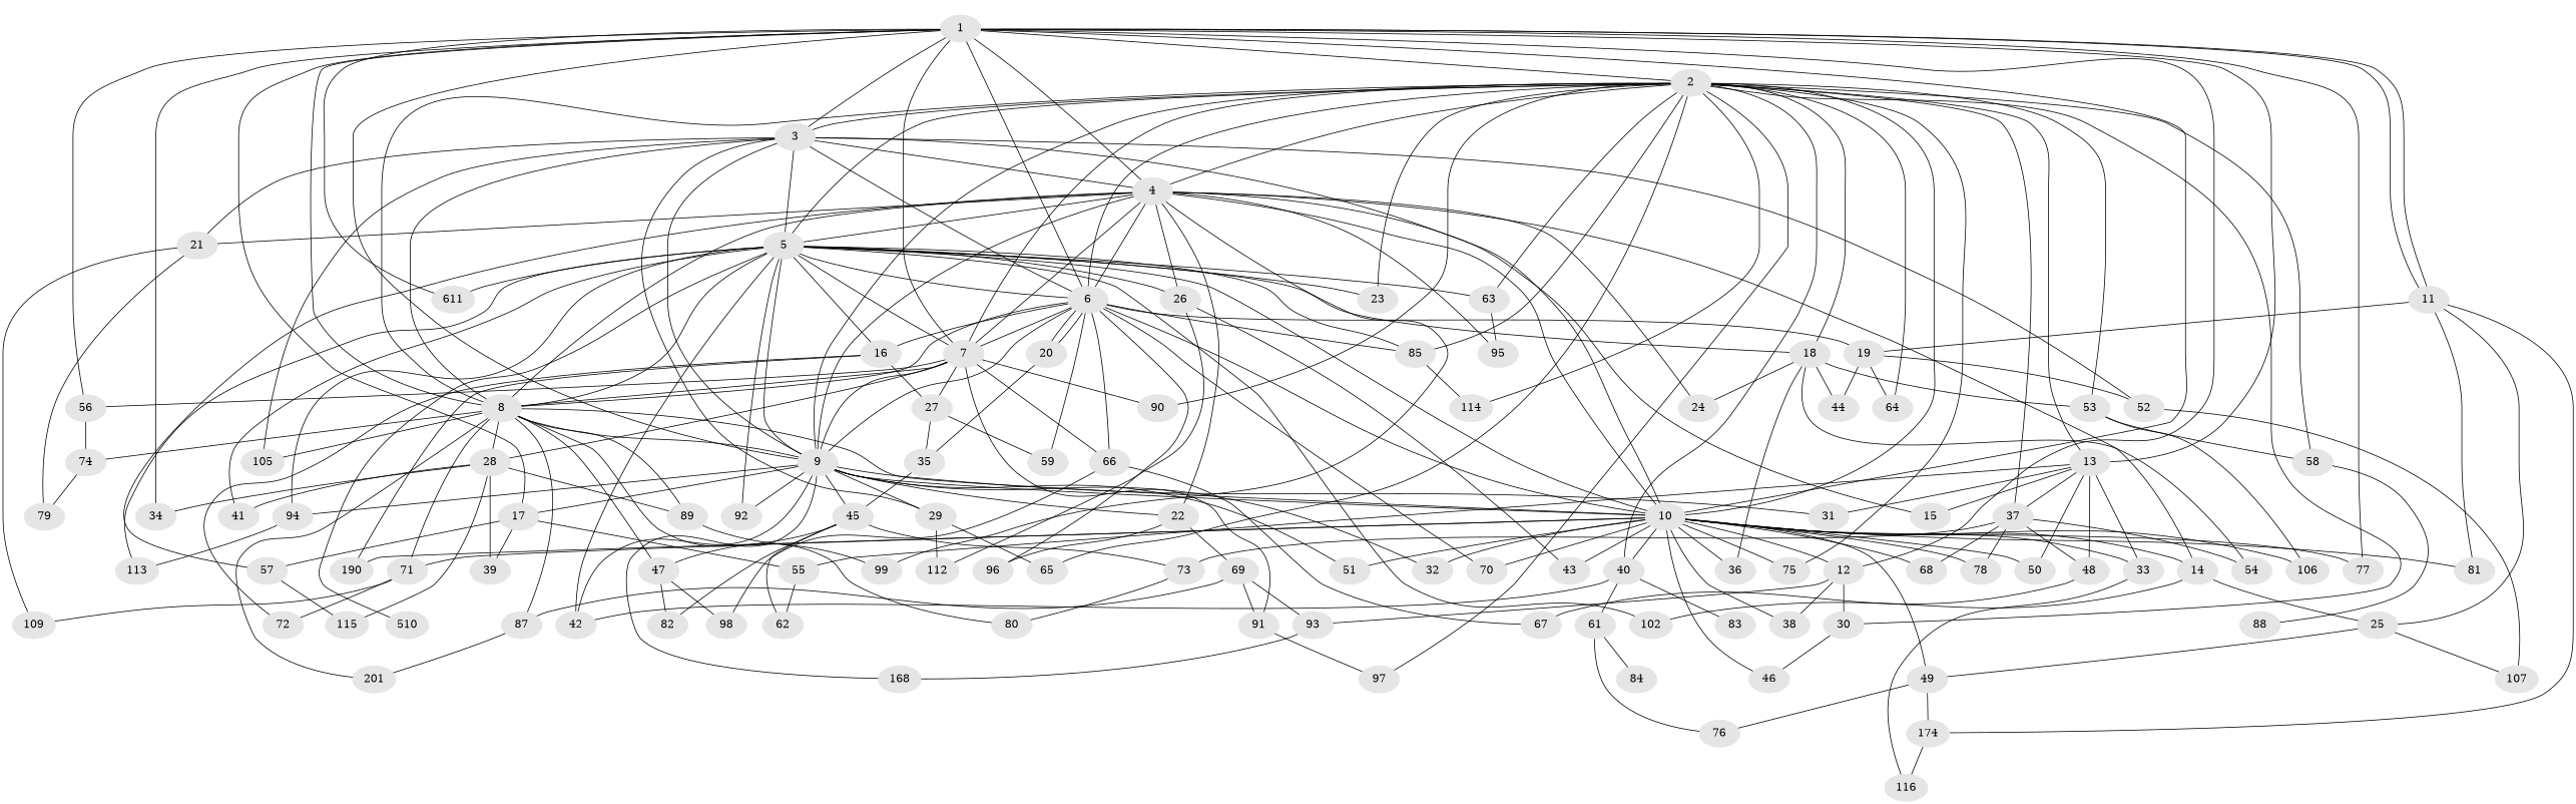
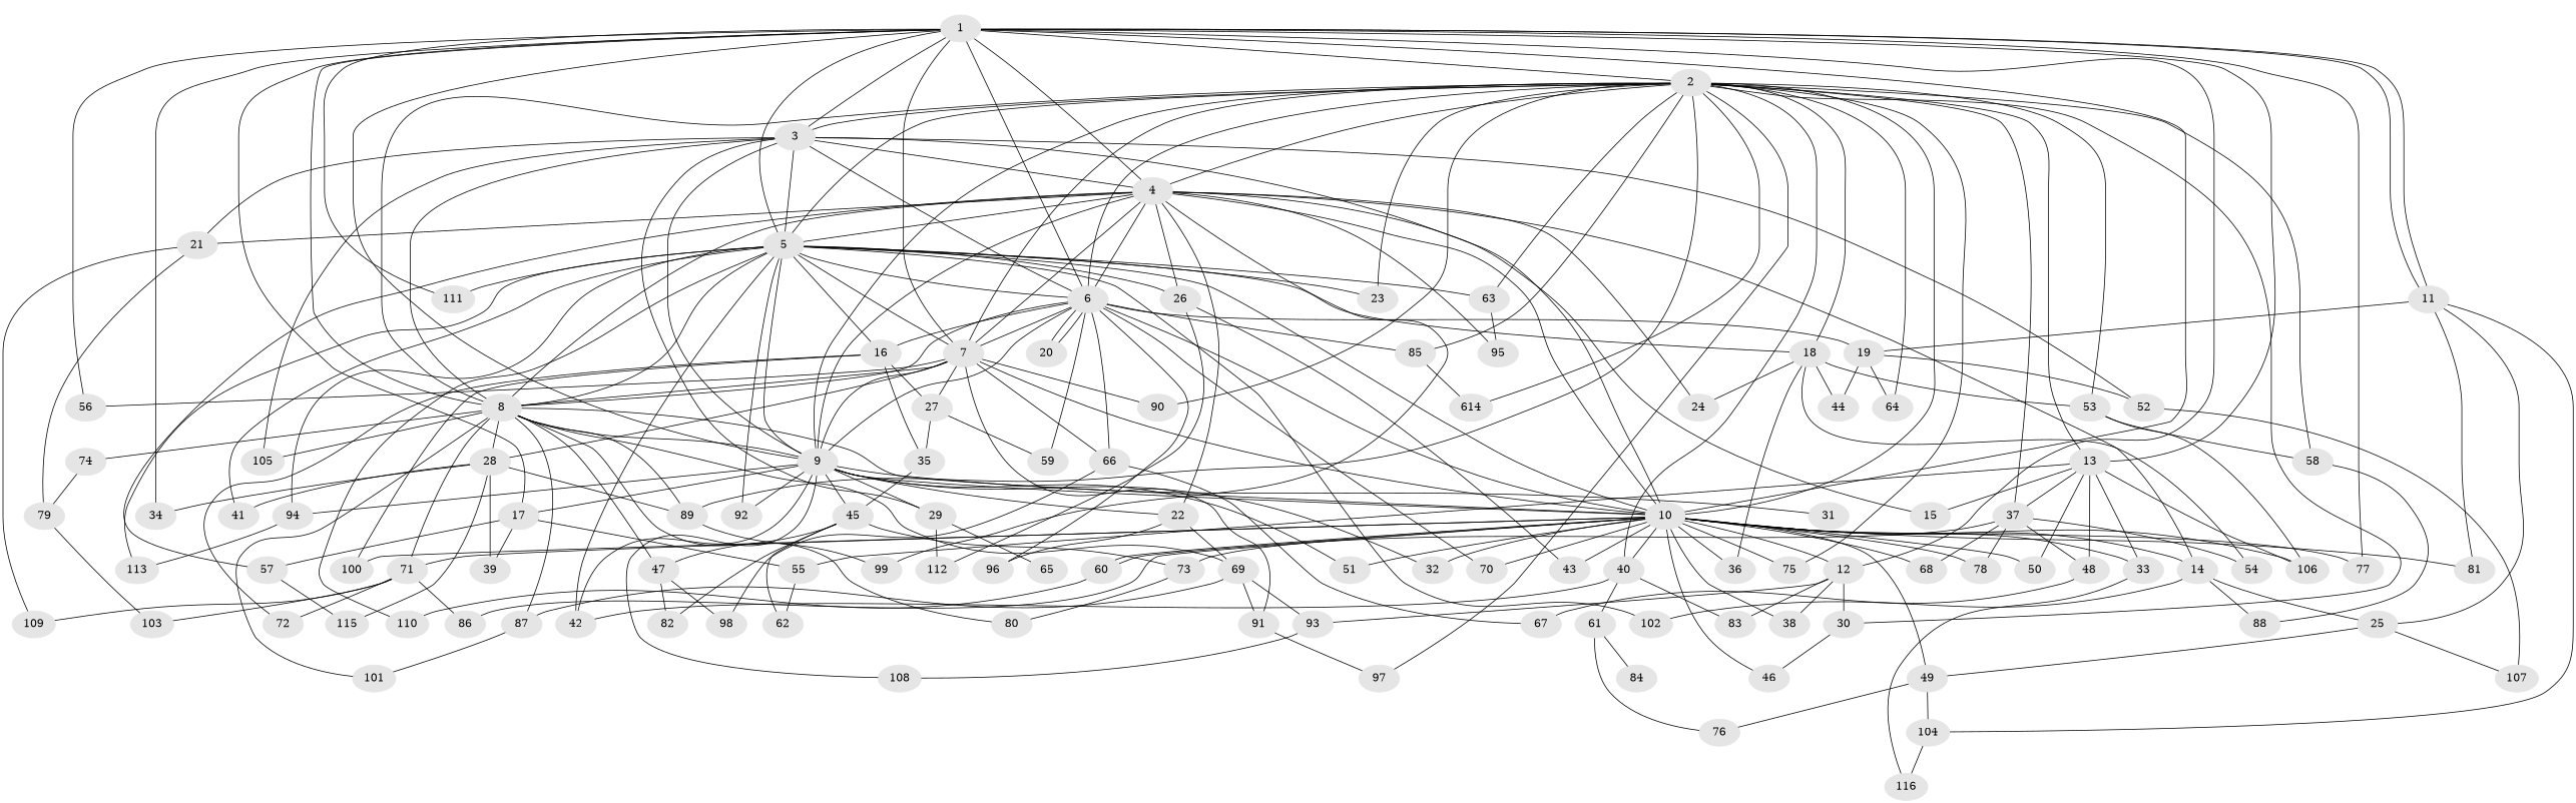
  graph {
    node [color=gray90 style=filled]
    1
    2
    3
    4
    5
    6
    7
    8
    9
    10
    11
    12
    13
    17
    34
    56
    77
-   111 [label=611]
+   111
    18
    23
    30
    37
    40
    53
    58
    63
    64
    65
    75
    85
    90
    97
-   114
+   114 [label=614]
    21
    29
    52
    105
    14
    15
    22
    24
    26
    57
    95
    99
    16
    41
    92
    94
    102
-   110 [label=510]
+   110
    113
    42
    19
    20
    59
    66
    70
    96
    27
    28
    91
    47
    69
    71
    74
    80
    87
    89
-   101 [label=201]
+   101
    31
    32
    45
    51
-   108 [label=168]
+   108
    33
    36
    38
    43
    46
    49
    50
+   60
    68
    78
    81
-   100 [label=190]
+   86
+   100
    106
    25
-   104 [label=174]
+   104
    83
    93
    48
    55
    39
    44
    54
    73
    61
    88
    79
    109
    112
    107
    115
    35
    72
    98
    67
    82
+   103
    62
    116
    76
    84
    1 -- 2
    1 -- 3
    1 -- 4
-   85 -- 5
+   1 -- 5
    1 -- 6
    1 -- 7
    1 -- 8
    1 -- 9
    1 -- 10
    1 -- 11
    1 -- 11
    1 -- 12
    1 -- 13
    1 -- 17
    1 -- 34
    1 -- 56
    1 -- 77
    1 -- 111
    2 -- 3
    2 -- 4
    2 -- 5
    2 -- 6
    2 -- 7
    2 -- 8
    2 -- 9
    2 -- 10
    2 -- 13
    2 -- 18
    2 -- 23
    2 -- 30
    2 -- 37
    2 -- 40
    2 -- 53
    2 -- 58
    2 -- 63
    2 -- 64
-   2 -- 65
+   2 -- 89
    2 -- 75
    2 -- 85
    2 -- 90
    2 -- 97
    2 -- 114
    3 -- 4
    3 -- 5
    3 -- 6
    3 -- 8
    3 -- 9
    3 -- 10
    3 -- 21
    3 -- 29
    3 -- 52
    3 -- 105
    4 -- 5
    4 -- 6
    4 -- 7
    4 -- 8
    4 -- 9
    4 -- 10
    4 -- 21
    4 -- 14
    4 -- 15
    4 -- 22
    4 -- 24
    4 -- 26
    4 -- 57
    4 -- 95
    4 -- 99
    5 -- 6
    5 -- 7
    5 -- 8
    5 -- 9
    5 -- 10
    5 -- 111
    5 -- 18
    5 -- 23
    5 -- 63
    5 -- 26
    5 -- 16
    5 -- 41
    5 -- 92
    5 -- 94
    5 -- 102
    5 -- 110
    5 -- 113
    5 -- 42
    6 -- 7
    6 -- 8
    6 -- 9
    6 -- 10
    6 -- 85
    6 -- 16
    6 -- 19
    6 -- 20
    6 -- 20
    6 -- 59
    6 -- 66
    6 -- 70
    6 -- 96
    7 -- 8
    7 -- 9
+   7 -- 10
    7 -- 56
    7 -- 90
    7 -- 66
    7 -- 27
    7 -- 28
    7 -- 91
    8 -- 9
    8 -- 10
    8 -- 105
    8 -- 28
    8 -- 47
+   8 -- 69
    8 -- 71
    8 -- 74
    8 -- 80
    8 -- 87
    8 -- 89
    8 -- 101
    9 -- 10
    9 -- 17
    9 -- 29
    9 -- 22
    9 -- 92
    9 -- 94
    9 -- 42
    9 -- 31
    9 -- 32
    9 -- 45
    9 -- 51
    9 -- 108
    10 -- 12
    10 -- 77
    10 -- 40
    10 -- 75
    10 -- 14
    10 -- 70
    10 -- 71
    10 -- 32
    10 -- 51
    10 -- 33
    10 -- 36
    10 -- 38
    10 -- 43
    10 -- 46
    10 -- 49
    10 -- 50
+   10 -- 60
+   10 -- 60
    10 -- 68
    10 -- 78
    10 -- 81
+   10 -- 86
    10 -- 100
    10 -- 106
    11 -- 19
    11 -- 81
    11 -- 25
    11 -- 104
    12 -- 30
    12 -- 38
+   12 -- 83
    12 -- 93
    13 -- 37
    13 -- 15
-   13 -- 31
+   13 -- 106
    13 -- 33
    13 -- 50
    13 -- 48
    13 -- 55
    17 -- 57
    17 -- 55
    17 -- 39
-   56 -- 74
    18 -- 53
    18 -- 24
    18 -- 36
    18 -- 44
    18 -- 54
    30 -- 46
    37 -- 68
    37 -- 78
    37 -- 48
    37 -- 54
    37 -- 73
    40 -- 42
    40 -- 83
    40 -- 61
    53 -- 58
    53 -- 106
    58 -- 88
    63 -- 95
    85 -- 114
    21 -- 79
    21 -- 109
    29 -- 65
    29 -- 112
    52 -- 107
    14 -- 102
    14 -- 25
+   14 -- 88
    22 -- 96
    22 -- 69
    26 -- 43
    26 -- 112
    57 -- 115
    16 -- 27
    16 -- 100
-   20 -- 35
+   16 -- 35
    16 -- 72
    94 -- 113
    19 -- 64
    19 -- 52
    19 -- 44
    66 -- 98
    66 -- 67
    27 -- 59
    27 -- 35
    28 -- 34
    28 -- 41
    28 -- 89
    28 -- 39
    28 -- 115
    91 -- 97
    47 -- 98
    47 -- 82
    69 -- 91
    69 -- 87
    69 -- 93
+   71 -- 86
    71 -- 109
    71 -- 72
+   71 -- 103
    74 -- 79
    87 -- 101
    89 -- 99
    45 -- 47
    45 -- 73
    45 -- 82
    45 -- 62
    33 -- 116
    49 -- 104
    49 -- 76
+   60 -- 110
    25 -- 49
    25 -- 107
    104 -- 116
    93 -- 108
    48 -- 67
    55 -- 62
    73 -- 80
    61 -- 76
    61 -- 84
+   79 -- 103
    35 -- 45
  }
